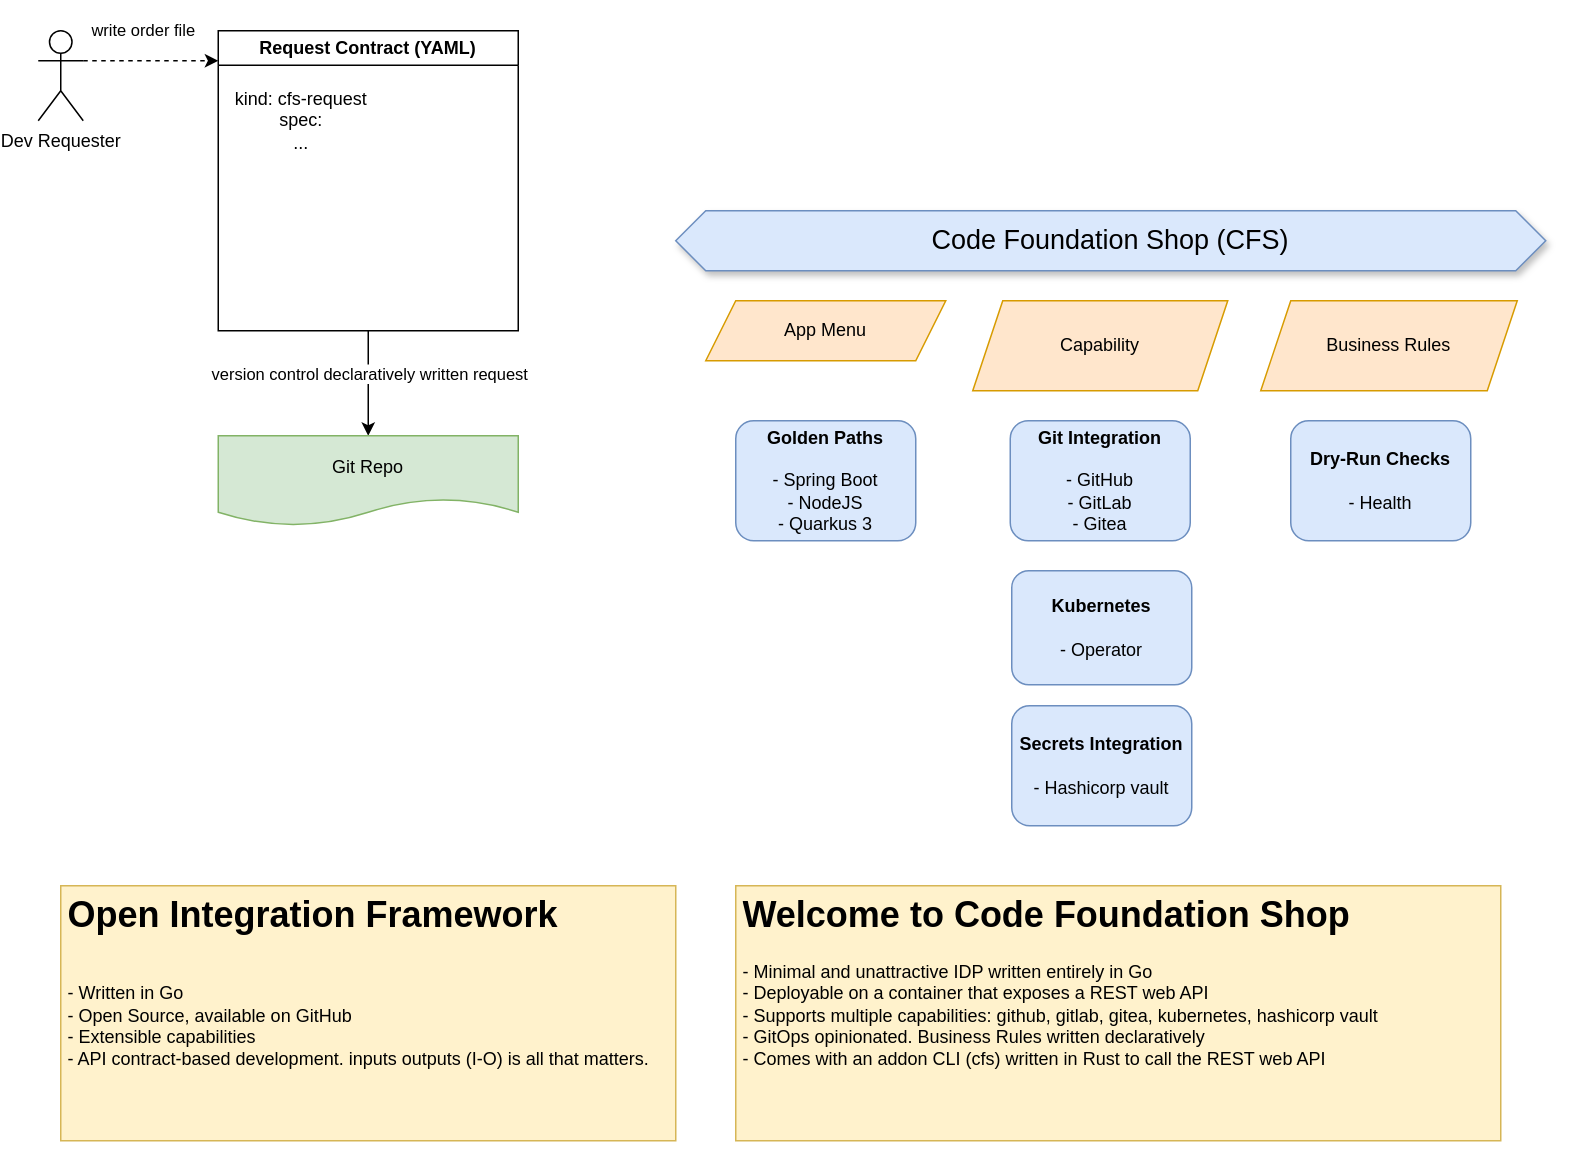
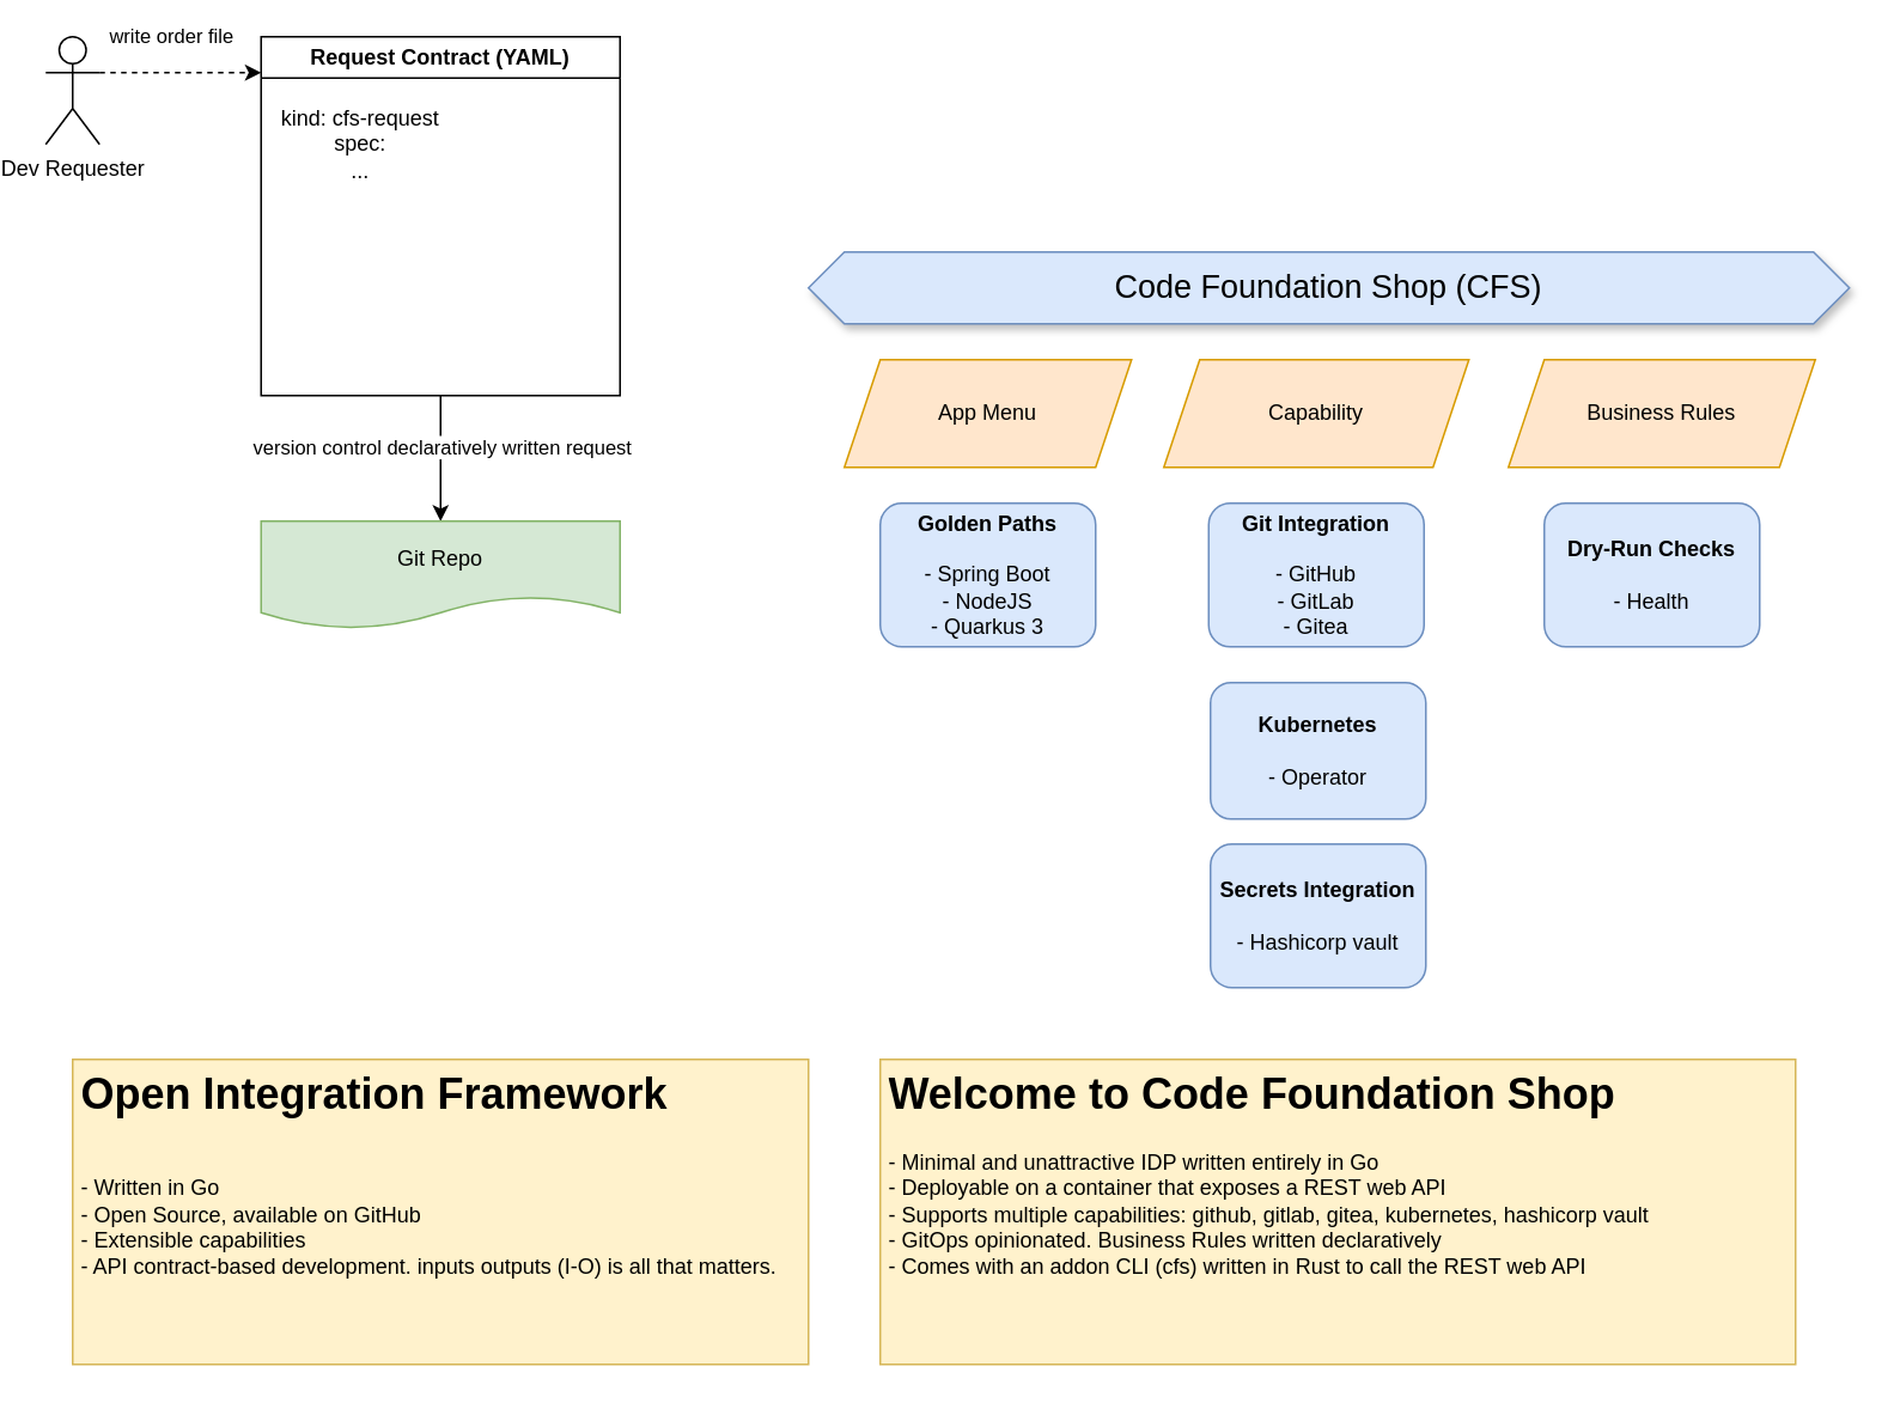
  <mxCell id="0" />
  <mxCell id="1" parent="0" />
  <mxCell id="2" value="Code Foundation Shop (CFS)" style="shape=hexagon;perimeter=hexagonPerimeter2;whiteSpace=wrap;html=1;fixedSize=1;fillColor=#dae8fc;strokeColor=#6c8ebf;fontStyle=0;fontSize=18;strokeWidth=1;shadow=1;" parent="1" vertex="1"><mxGeometry x="445" y="140" width="580" height="40" as="geometry" /></mxCell>
- <mxCell id="3" value="App Menu" style="shape=parallelogram;perimeter=parallelogramPerimeter;whiteSpace=wrap;html=1;fixedSize=1;fillColor=#ffe6cc;strokeColor=#d79b00;" parent="1" vertex="1"><mxGeometry x="465" y="200" width="160" height="40" as="geometry" /></mxCell>
+ <mxCell id="3" value="App Menu" style="shape=parallelogram;perimeter=parallelogramPerimeter;whiteSpace=wrap;html=1;fixedSize=1;fillColor=#ffe6cc;strokeColor=#d79b00;" parent="1" vertex="1"><mxGeometry x="465" y="200" width="160" height="60" as="geometry" /></mxCell>
  <mxCell id="4" value="Capability" style="shape=parallelogram;perimeter=parallelogramPerimeter;whiteSpace=wrap;html=1;fixedSize=1;fillColor=#ffe6cc;strokeColor=#d79b00;" parent="1" vertex="1"><mxGeometry x="643" y="200" width="170" height="60" as="geometry" /></mxCell>
  <mxCell id="5" value="Business Rules" style="shape=parallelogram;perimeter=parallelogramPerimeter;whiteSpace=wrap;html=1;fixedSize=1;fillColor=#ffe6cc;strokeColor=#d79b00;" parent="1" vertex="1"><mxGeometry x="835" y="200" width="171" height="60" as="geometry" /></mxCell>
  <mxCell id="6" value="&lt;b&gt;Git Integration&lt;br&gt;&lt;/b&gt;&lt;br&gt;- GitHub&lt;br&gt;- GitLab&lt;br&gt;- Gitea" style="rounded=1;whiteSpace=wrap;html=1;align=center;fillColor=#dae8fc;strokeColor=#6c8ebf;" parent="1" vertex="1"><mxGeometry x="668" y="280" width="120" height="80" as="geometry" /></mxCell>
  <mxCell id="7" value="&lt;div style=&quot;&quot;&gt;&lt;b style=&quot;background-color: initial;&quot;&gt;Kubernetes&lt;/b&gt;&lt;/div&gt;&lt;br&gt;- Operator" style="rounded=1;whiteSpace=wrap;html=1;align=center;fillColor=#dae8fc;strokeColor=#6c8ebf;" parent="1" vertex="1"><mxGeometry x="669" y="380" width="120" height="76" as="geometry" /></mxCell>
  <mxCell id="8" value="&lt;b&gt;Secrets Integration&lt;/b&gt;&lt;br&gt;&lt;br&gt;- Hashicorp vault" style="rounded=1;whiteSpace=wrap;html=1;align=center;fillColor=#dae8fc;strokeColor=#6c8ebf;" parent="1" vertex="1"><mxGeometry x="669" y="470" width="120" height="80" as="geometry" /></mxCell>
  <mxCell id="9" value="&lt;b&gt;Golden Paths&lt;/b&gt;&lt;br&gt;&lt;br&gt;- Spring Boot&lt;br&gt;- NodeJS&lt;br&gt;- Quarkus 3" style="rounded=1;whiteSpace=wrap;html=1;align=center;fillColor=#dae8fc;strokeColor=#6c8ebf;" parent="1" vertex="1"><mxGeometry x="485" y="280" width="120" height="80" as="geometry" /></mxCell>
  <mxCell id="10" value="&lt;b&gt;Dry-Run Checks&lt;/b&gt;&lt;br&gt;&lt;br&gt;- Health" style="rounded=1;whiteSpace=wrap;html=1;align=center;fillColor=#dae8fc;strokeColor=#6c8ebf;" parent="1" vertex="1"><mxGeometry x="855" y="280" width="120" height="80" as="geometry" /></mxCell>
  <mxCell id="11" value="&lt;h1&gt;Open Integration Framework&lt;/h1&gt;&lt;div&gt;&lt;br&gt;&lt;/div&gt;&lt;div&gt;- Written in Go&lt;/div&gt;&lt;div&gt;- Open Source, available on GitHub&lt;/div&gt;&lt;div&gt;- Extensible capabilities&lt;/div&gt;&lt;div&gt;- API contract-based development. inputs outputs (I-O) is all that matters.&lt;/div&gt;&lt;div&gt;&lt;br&gt;&lt;/div&gt;" style="text;html=1;strokeColor=#d6b656;fillColor=#fff2cc;spacing=5;spacingTop=-20;whiteSpace=wrap;overflow=hidden;rounded=0;" parent="1" vertex="1"><mxGeometry x="35" y="590" width="410" height="170" as="geometry" /></mxCell>
  <mxCell id="12" value="&lt;h1&gt;Welcome to Code Foundation Shop&lt;/h1&gt;&lt;div&gt;- Minimal and unattractive IDP written entirely in Go&lt;/div&gt;&lt;div&gt;- Deployable on a container that exposes a REST web API&lt;/div&gt;&lt;div&gt;&lt;span style=&quot;background-color: initial;&quot;&gt;- Supports multiple capabilities: github, gitlab, gitea, kubernetes, hashicorp vault&lt;/span&gt;&lt;/div&gt;&lt;div&gt;- GitOps opinionated. Business Rules written declaratively&lt;/div&gt;&lt;div&gt;- Comes with an addon CLI (cfs) written in Rust to call the REST web API&lt;/div&gt;" style="text;html=1;strokeColor=#d6b656;fillColor=#fff2cc;spacing=5;spacingTop=-20;whiteSpace=wrap;overflow=hidden;rounded=0;" parent="1" vertex="1"><mxGeometry x="485" y="590" width="510" height="170" as="geometry" /></mxCell>
  <mxCell id="13" value="Dev Requester" style="shape=umlActor;verticalLabelPosition=bottom;verticalAlign=top;html=1;outlineConnect=0;" parent="1" vertex="1"><mxGeometry x="20" y="20" width="30" height="60" as="geometry" /></mxCell>
  <mxCell id="14" value="" style="edgeStyle=orthogonalEdgeStyle;rounded=0;orthogonalLoop=1;jettySize=auto;html=1;" parent="1" source="16" target="20" edge="1"><mxGeometry relative="1" as="geometry" /></mxCell>
  <mxCell id="15" value="version control declaratively written request" style="edgeLabel;html=1;align=center;verticalAlign=middle;resizable=0;points=[];" parent="14" vertex="1" connectable="0"><mxGeometry x="-0.2" relative="1" as="geometry"><mxPoint as="offset" /></mxGeometry></mxCell>
  <mxCell id="16" value="Request Contract (YAML)" style="swimlane;whiteSpace=wrap;html=1;" parent="1" vertex="1"><mxGeometry x="140" y="20" width="200" height="200" as="geometry" /></mxCell>
  <mxCell id="17" value="kind: cfs-request&lt;br&gt;spec:&lt;br&gt;..." style="text;html=1;align=center;verticalAlign=middle;resizable=0;points=[];autosize=1;strokeColor=none;fillColor=none;" parent="16" vertex="1"><mxGeometry y="30" width="110" height="60" as="geometry" /></mxCell>
  <mxCell id="18" value="" style="endArrow=classic;html=1;rounded=0;exitX=1;exitY=0.333;exitDx=0;exitDy=0;exitPerimeter=0;entryX=0;entryY=0.1;entryDx=0;entryDy=0;entryPerimeter=0;dashed=1;" parent="1" source="13" target="16" edge="1"><mxGeometry width="50" height="50" relative="1" as="geometry"><mxPoint x="90" y="70" as="sourcePoint" /><mxPoint x="140" y="20" as="targetPoint" /></mxGeometry></mxCell>
  <mxCell id="19" value="write order file" style="edgeLabel;html=1;align=center;verticalAlign=middle;resizable=0;points=[];" parent="18" vertex="1" connectable="0"><mxGeometry x="-0.667" y="-3" relative="1" as="geometry"><mxPoint x="25" y="-23" as="offset" /></mxGeometry></mxCell>
  <mxCell id="20" value="Git Repo" style="shape=document;whiteSpace=wrap;html=1;boundedLbl=1;fillColor=#d5e8d4;strokeColor=#82b366;" parent="1" vertex="1"><mxGeometry x="140" y="290" width="200" height="60" as="geometry" /></mxCell>
